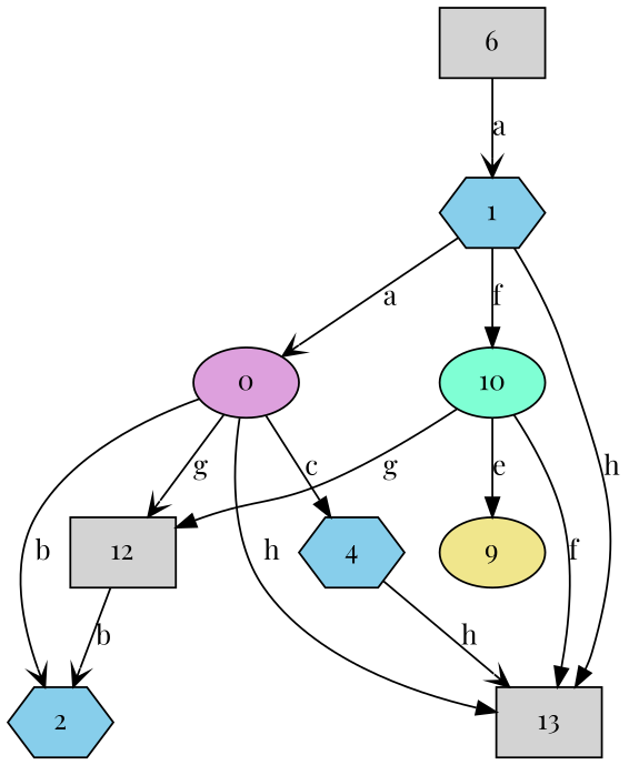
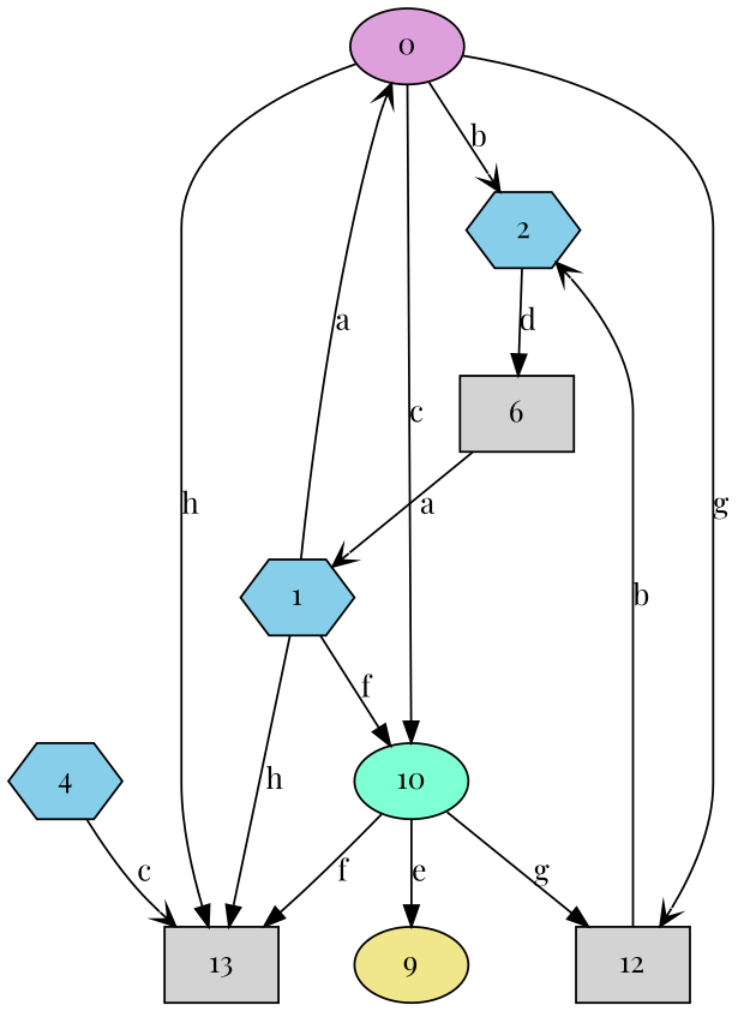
  strict digraph {
    fontname="Playfair Display"
    node [fillcolor=skyblue fontname="Playfair Display" shape=ellipse style=filled]
    edge [arrowhead=normal fontname="Playfair Display"]
    0 [fillcolor=plum]
    2 [shape=hexagon]
    4 [shape=hexagon]
    12 [fillcolor=lightgrey shape=box]
    13 [fillcolor=lightgrey shape=box]
    1 [shape=hexagon]
    10 [fillcolor=aquamarine]
    6 [fillcolor=lightgrey shape=box]
    9 [fillcolor=khaki]
    0 -> 2 [arrowhead=vee label=b]
-   0 -> 4 [label=c]
+   0 -> 10 [label=c]
    0 -> 12 [arrowhead=vee label=g]
    0 -> 13 [label=h]
-   4 -> 13 [arrowhead=vee label=h]
+   2 -> 6 [label=d]
+   4 -> 13 [arrowhead=vee label=c]
    12 -> 2 [arrowhead=vee label=b]
    1 -> 0 [arrowhead=vee label=a]
    1 -> 13 [label=h]
    1 -> 10 [label=f]
    10 -> 12 [label=g]
    10 -> 13 [label=f]
    10 -> 9 [label=e]
    6 -> 1 [arrowhead=vee label=a]
  }
